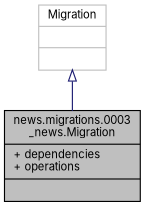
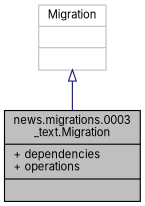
  digraph {
    fontname=Inter
    node [fontname=Inter fontsize=10 shape=record style=filled]
-   n1 [color=black fillcolor=grey75 fontcolor=black height=0.2 label="{news.migrations.0003\l_news.Migration\n|+ dependencies\l+ operations\l|}" width=0.4]
+   n1 [color=black fillcolor=grey75 fontcolor=black height=0.2 label="{news.migrations.0003\l_text.Migration\n|+ dependencies\l+ operations\l|}" width=0.4]
    n2 [color=grey75 fillcolor=white height=0.2 label="{Migration\n||}" width=0.4]
    n2 -> n1 [arrowtail=onormal color=midnightblue dir=back fontname=Inter fontsize=10 labelfontname=Helvetica labelfontsize=10 style=solid]
  }
